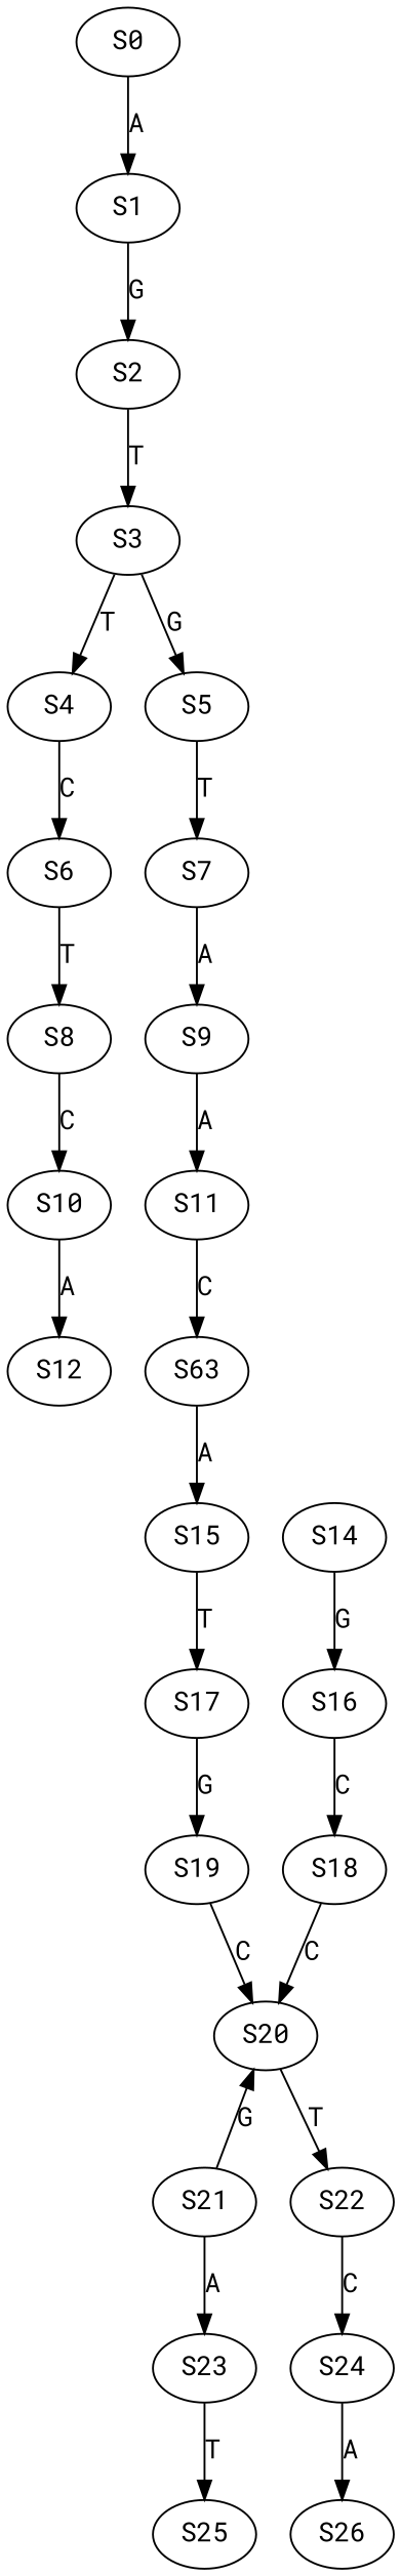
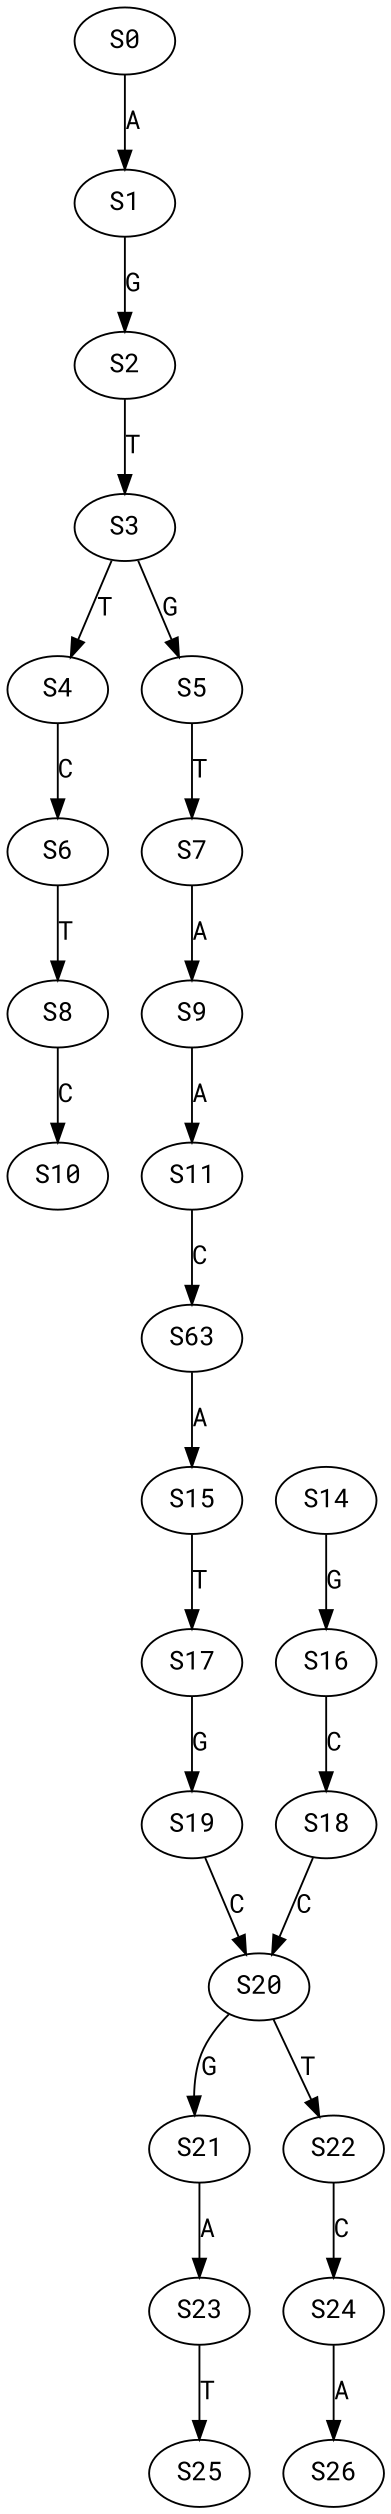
  strict digraph {
    fontname="Roboto Mono"
    node [fontname="Roboto Mono"]
    edge [fontname="Roboto Mono"]
    S0
    S1
    S2
    S3
    S4
    S5
    S6
    S7
    S8
    S9
    S10
    S11
-   S12
    n14 [label=S63]
    S15
    S14
    S16
    S17
    S18
    S19
    S20
    S21
    S22
    S23
    S24
    S25
    S26
    S0 -> S1 [label=A]
    S1 -> S2 [label=G]
    S2 -> S3 [label=T]
    S3 -> S4 [label=T]
    S3 -> S5 [label=G]
    S4 -> S6 [label=C]
    S5 -> S7 [label=T]
    S6 -> S8 [label=T]
    S7 -> S9 [label=A]
    S8 -> S10 [label=C]
    S9 -> S11 [label=A]
-   S10 -> S12 [label=A]
    S11 -> n14 [label=C]
    n14 -> S15 [label=A]
    S15 -> S17 [label=T]
    S14 -> S16 [label=G]
    S16 -> S18 [label=C]
    S17 -> S19 [label=G]
    S18 -> S20 [label=C]
    S19 -> S20 [label=C]
-   S21 -> S20 [label=G]
+   S20 -> S21 [label=G]
    S20 -> S22 [label=T]
    S21 -> S23 [label=A]
    S22 -> S24 [label=C]
    S23 -> S25 [label=T]
    S24 -> S26 [label=A]
  }
